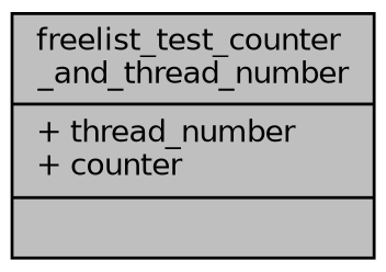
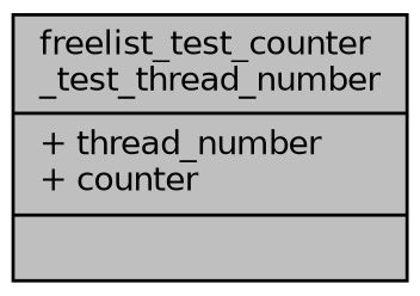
  digraph {
-   n1 [color=black fillcolor=grey75 fontcolor=black fontname=Helvetica fontsize=10 height=0.2 label="{freelist_test_counter\l_and_thread_number\n|+ thread_number\l+ counter\l|}" shape=record style=filled width=0.4]
+   n1 [color=black fillcolor=grey75 fontcolor=black fontname=Helvetica fontsize=10 height=0.2 label="{freelist_test_counter\l_test_thread_number\n|+ thread_number\l+ counter\l|}" shape=record style=filled width=0.4]
  }
